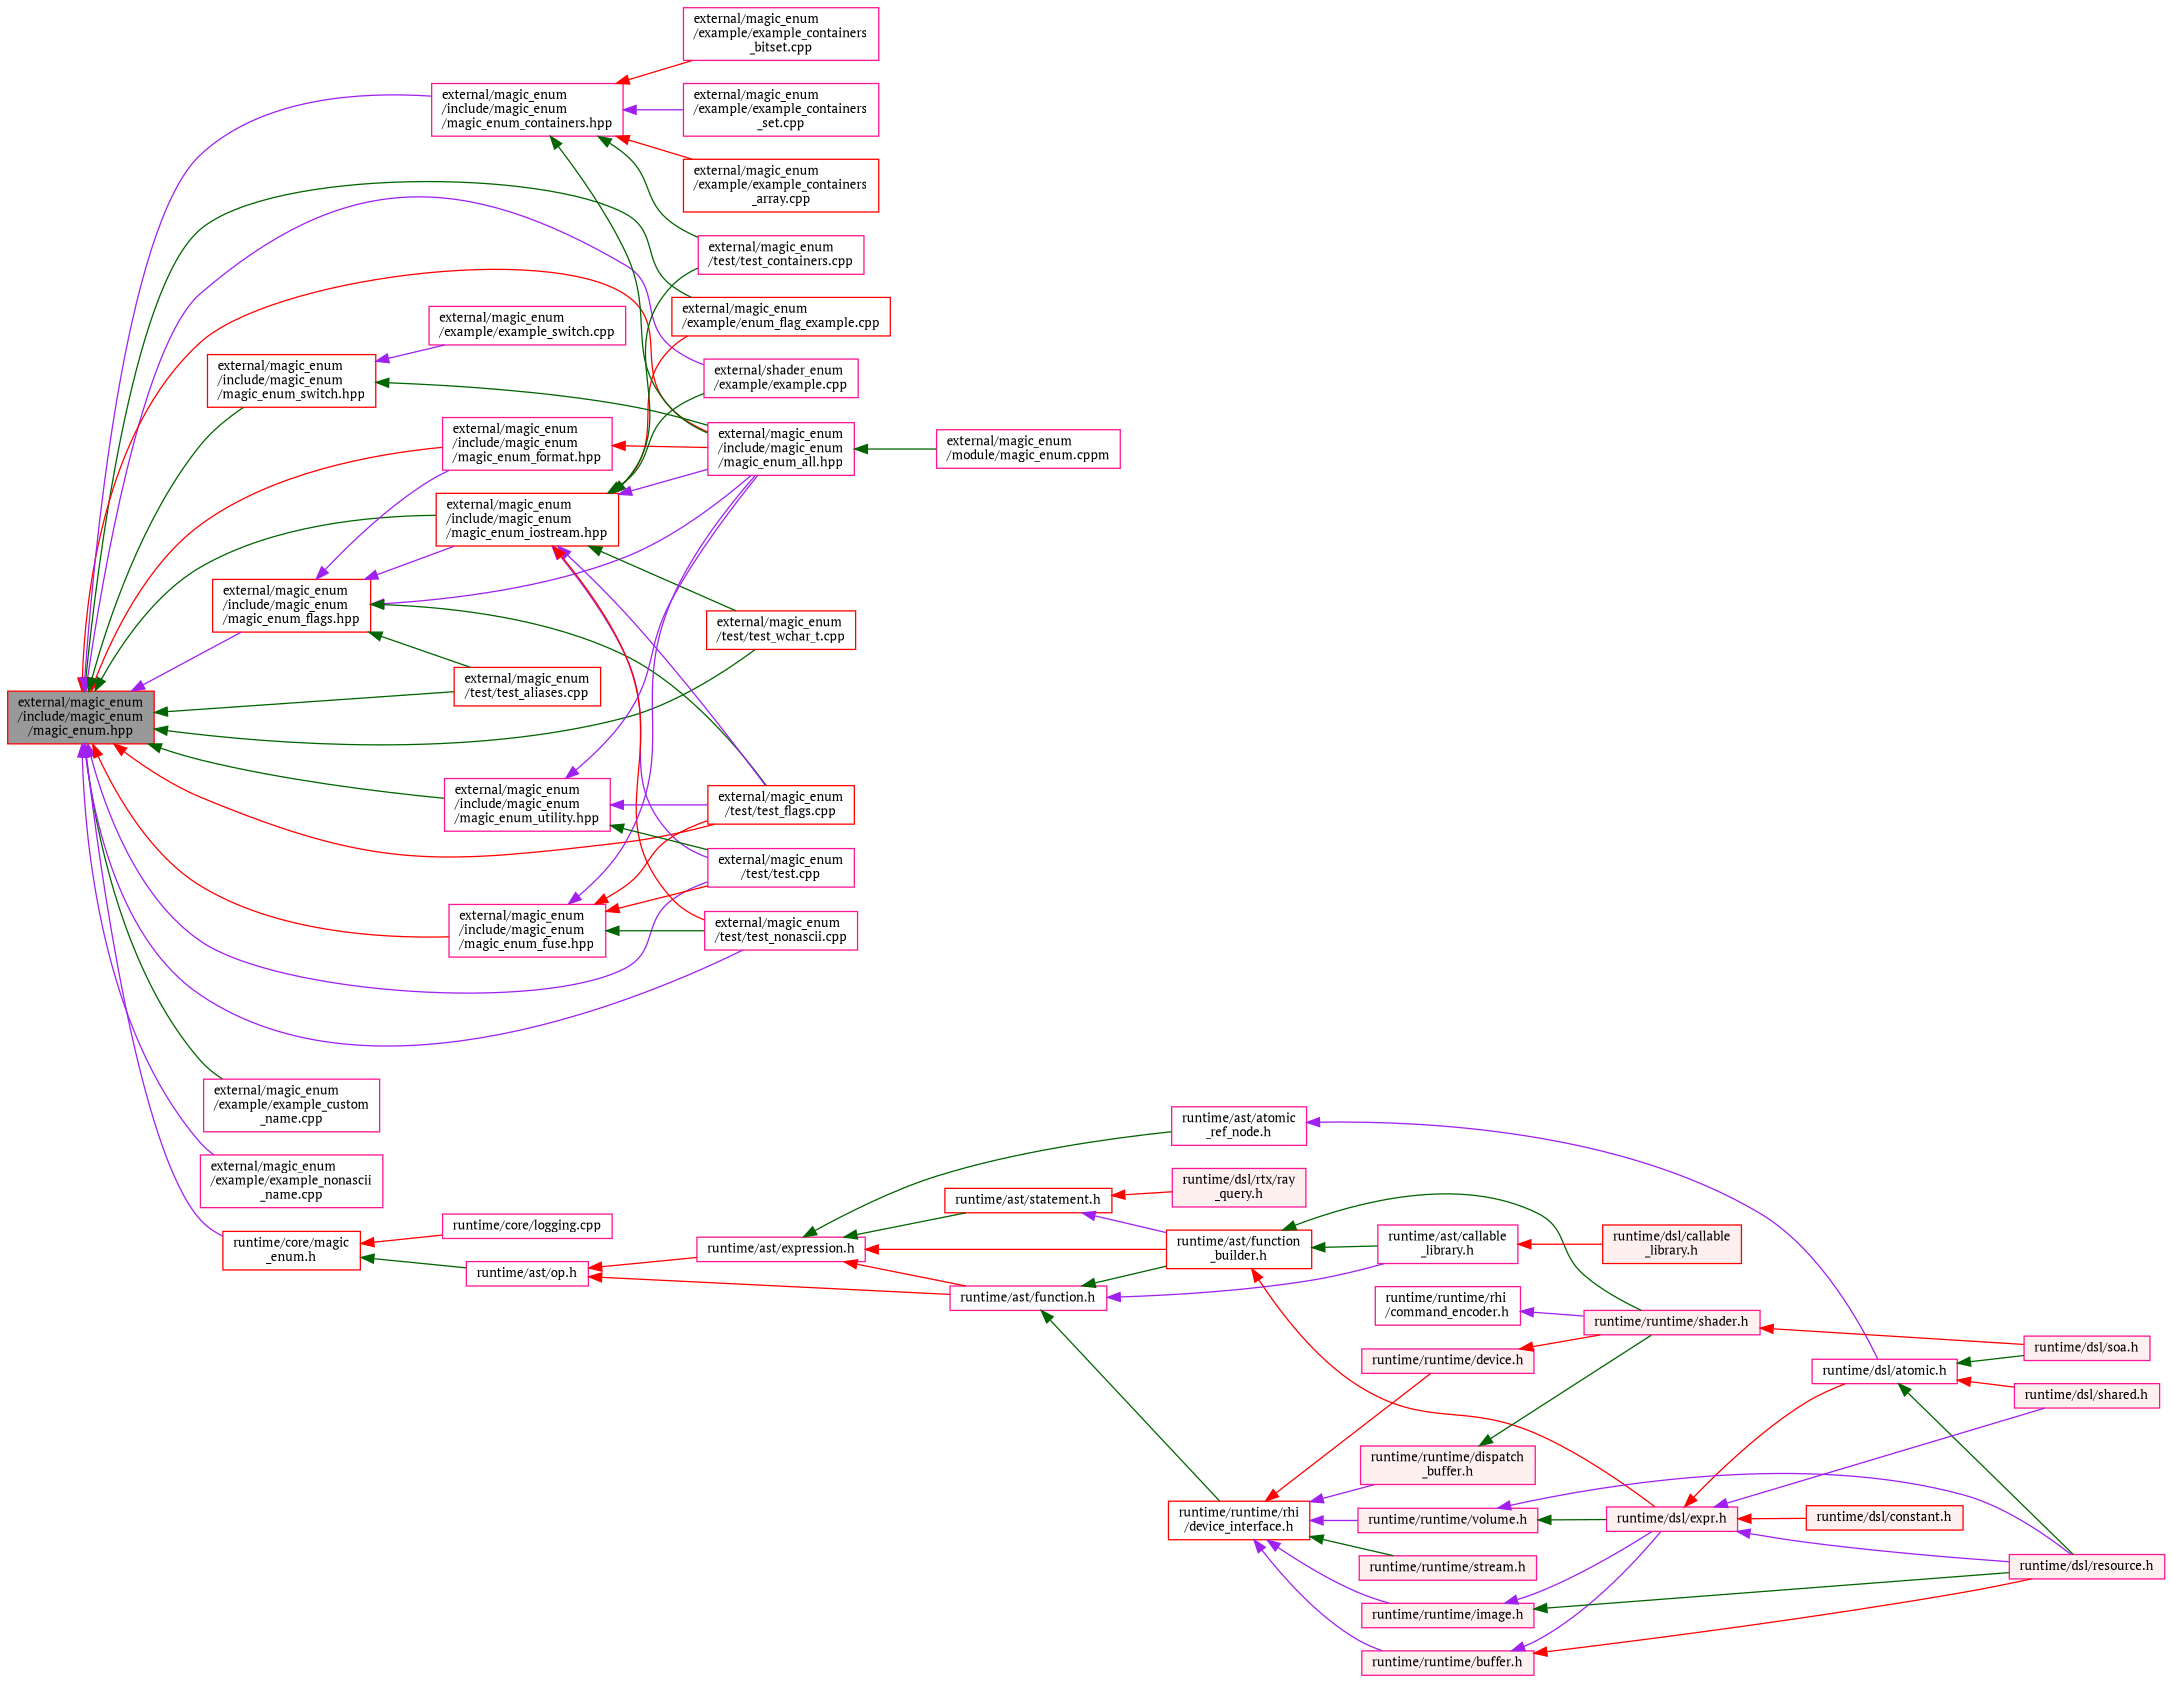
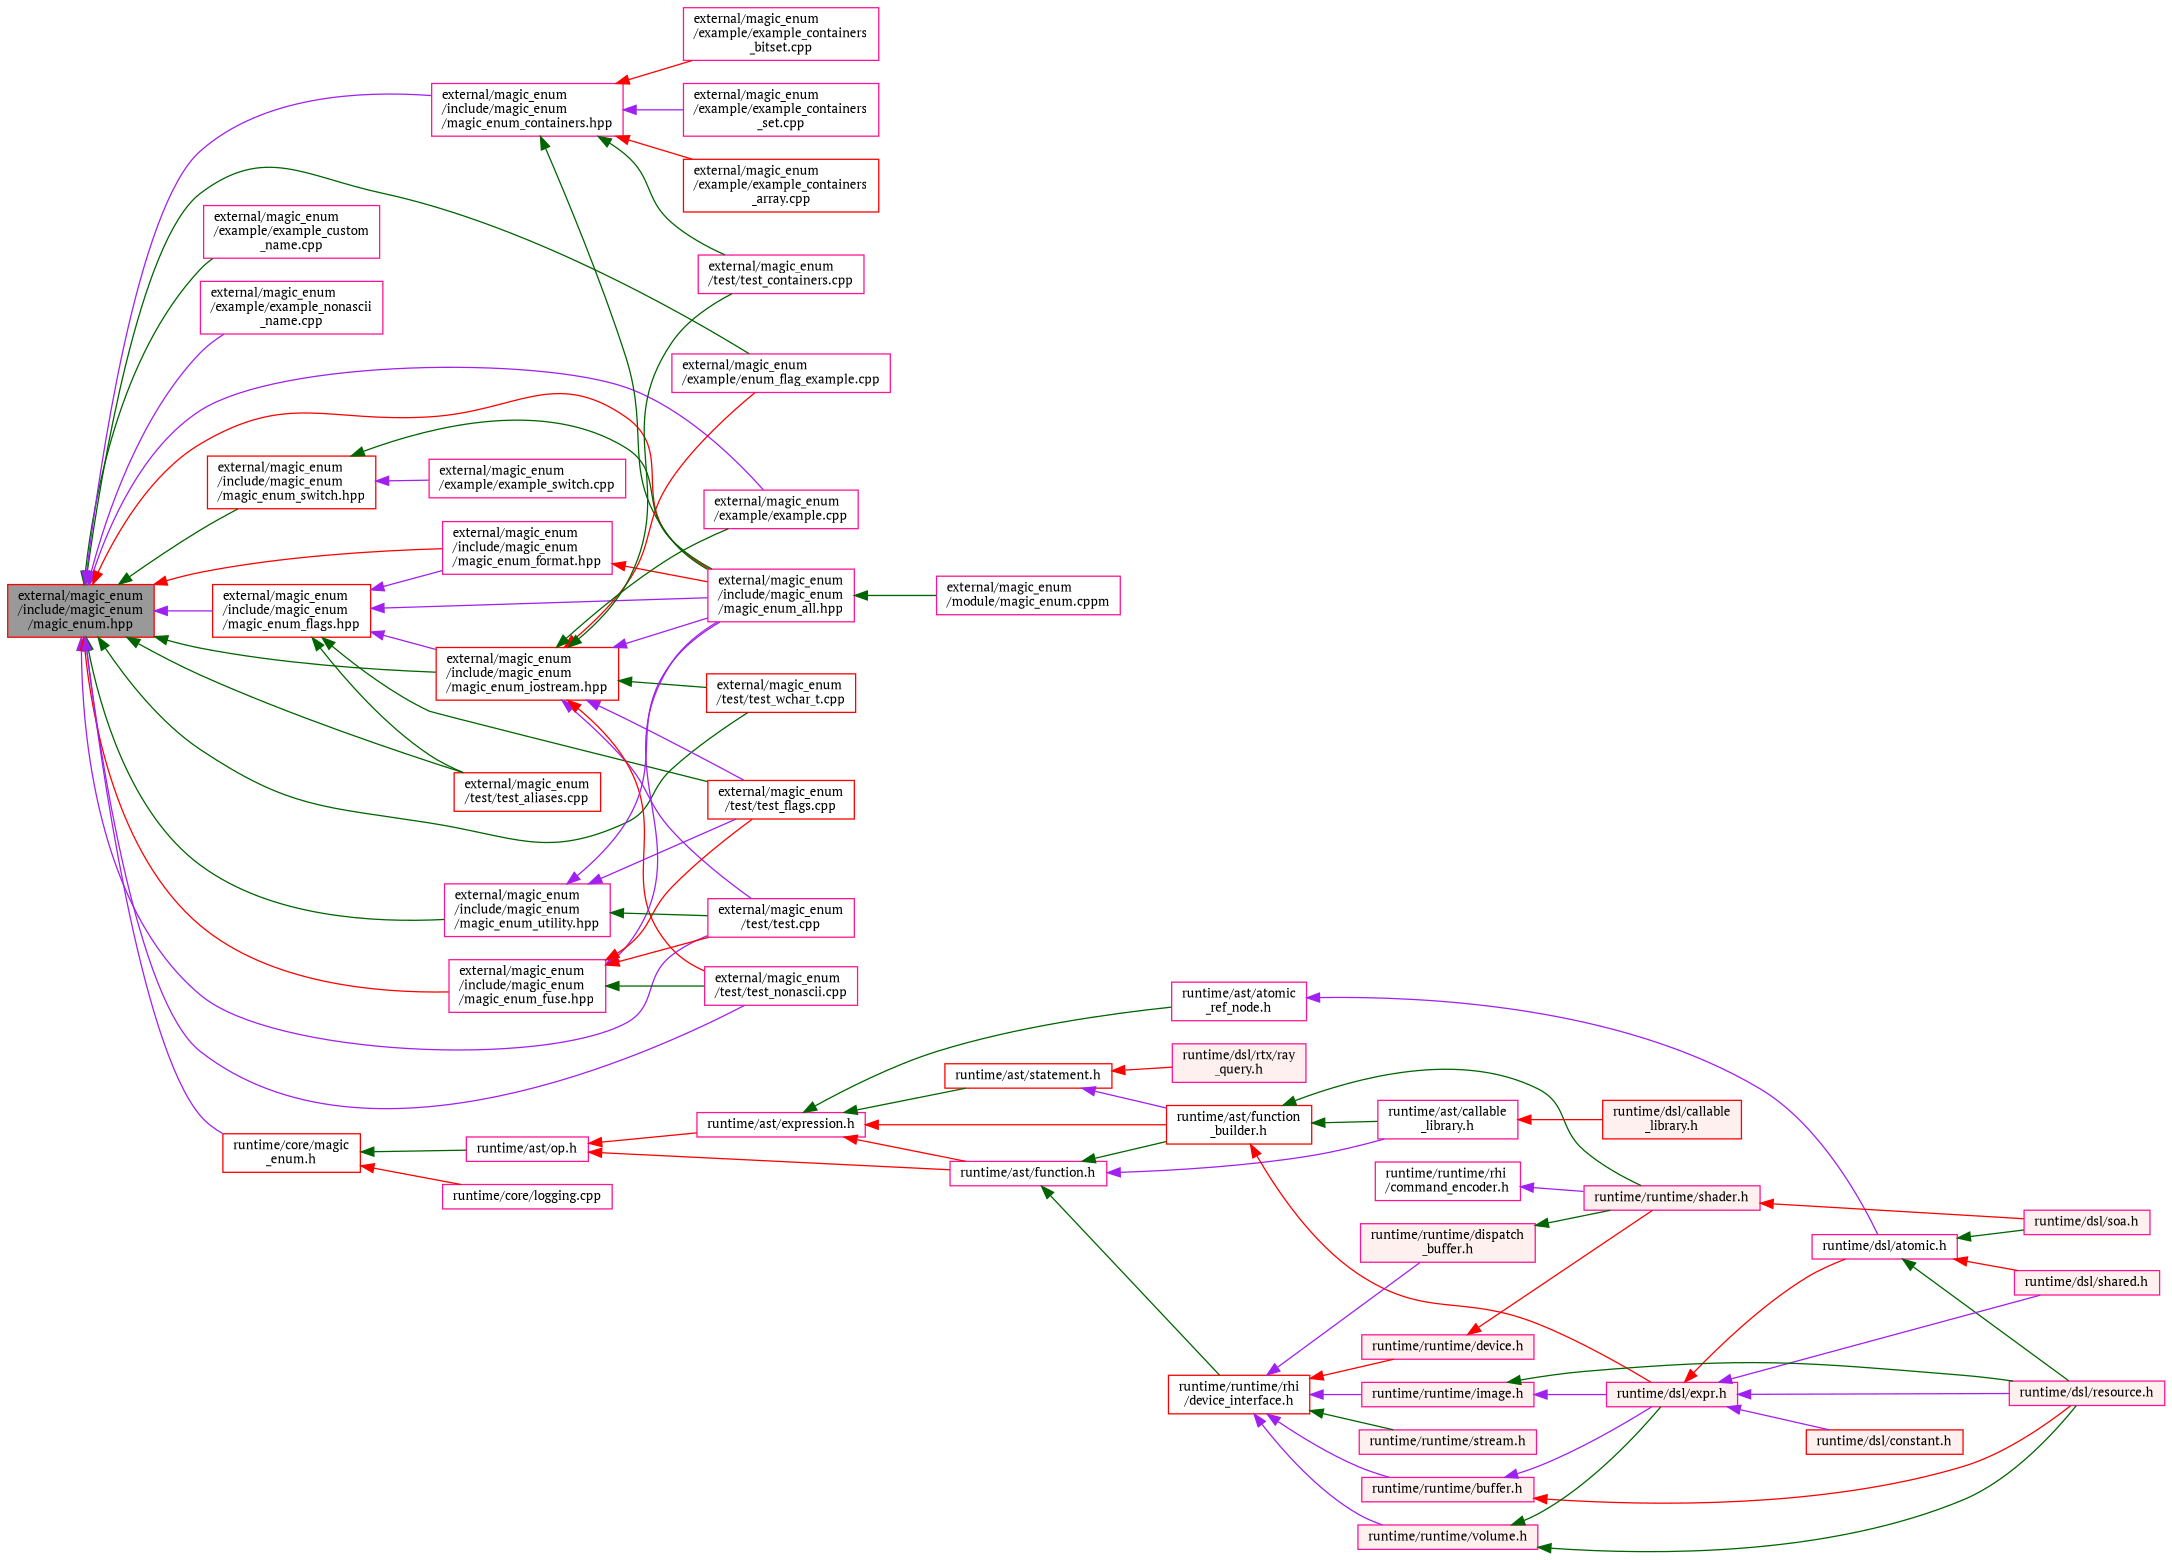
  digraph {
    fontname="PT Serif"
    rankdir=LR
    node [color=deeppink fillcolor=white fontname="PT Serif" fontsize=10 shape=box style=filled]
    edge [color=darkgreen dir=back fontname="PT Serif" fontsize=10 labelfontname=Helvetica labelfontsize=10 style=solid]
    n1 [color=red fillcolor=grey60 fontcolor=black height=0.2 label="external/magic_enum\l/include/magic_enum\l/magic_enum.hpp" width=0.4]
-   n2 [color=red height=0.2 label="external/magic_enum\l/example/enum_flag_example.cpp" width=0.4]
-   n3 [height=0.2 label="external/shader_enum\l/example/example.cpp" width=0.4]
+   n2 [height=0.2 label="external/magic_enum\l/example/enum_flag_example.cpp" width=0.4]
+   n3 [height=0.2 label="external/magic_enum\l/example/example.cpp" width=0.4]
    n4 [height=0.2 label="external/magic_enum\l/example/example_custom\l_name.cpp" width=0.4]
    n5 [height=0.2 label="external/magic_enum\l/example/example_nonascii\l_name.cpp" width=0.4]
    n6 [height=0.2 label="external/magic_enum\l/include/magic_enum\l/magic_enum_all.hpp" width=0.4]
    n7 [height=0.2 label="external/magic_enum\l/include/magic_enum\l/magic_enum_containers.hpp" width=0.4]
    n8 [color=red height=0.2 label="external/magic_enum\l/include/magic_enum\l/magic_enum_flags.hpp" width=0.4]
    n9 [height=0.2 label="external/magic_enum\l/include/magic_enum\l/magic_enum_format.hpp" width=0.4]
    n10 [color=red height=0.2 label="external/magic_enum\l/include/magic_enum\l/magic_enum_iostream.hpp" width=0.4]
    n11 [height=0.2 label="external/magic_enum\l/test/test.cpp" width=0.4]
    n12 [color=red height=0.2 label="external/magic_enum\l/test/test_flags.cpp" width=0.4]
    n13 [height=0.2 label="external/magic_enum\l/test/test_nonascii.cpp" width=0.4]
    n14 [color=red height=0.2 label="external/magic_enum\l/test/test_wchar_t.cpp" width=0.4]
    n15 [color=red height=0.2 label="external/magic_enum\l/test/test_aliases.cpp" width=0.4]
    n16 [height=0.2 label="external/magic_enum\l/include/magic_enum\l/magic_enum_fuse.hpp" width=0.4]
    n17 [color=red height=0.2 label="external/magic_enum\l/include/magic_enum\l/magic_enum_switch.hpp" width=0.4]
    n18 [height=0.2 label="external/magic_enum\l/include/magic_enum\l/magic_enum_utility.hpp" width=0.4]
    n19 [color=red height=0.2 label="runtime/core/magic\l_enum.h" width=0.4]
    n20 [height=0.2 label="external/magic_enum\l/module/magic_enum.cppm" width=0.4]
    n21 [color=red height=0.2 label="external/magic_enum\l/example/example_containers\l_array.cpp" width=0.4]
    n22 [height=0.2 label="external/magic_enum\l/example/example_containers\l_bitset.cpp" width=0.4]
    n23 [height=0.2 label="external/magic_enum\l/example/example_containers\l_set.cpp" width=0.4]
    n24 [height=0.2 label="external/magic_enum\l/test/test_containers.cpp" width=0.4]
    n25 [height=0.2 label="external/magic_enum\l/example/example_switch.cpp" width=0.4]
    n26 [height=0.2 label="runtime/ast/op.h" width=0.4]
    n27 [height=0.2 label="runtime/core/logging.cpp" width=0.4]
    n28 [height=0.2 label="runtime/ast/expression.h" width=0.4]
    n29 [height=0.2 label="runtime/ast/function.h" width=0.4]
    n30 [height=0.2 label="runtime/ast/atomic\l_ref_node.h" width=0.4]
    n31 [color=red height=0.2 label="runtime/ast/function\l_builder.h" width=0.4]
    n32 [color=red height=0.2 label="runtime/ast/statement.h" width=0.4]
    n33 [height=0.2 label="runtime/ast/callable\l_library.h" width=0.4]
    n34 [color=red height=0.2 label="runtime/runtime/rhi\l/device_interface.h" width=0.4]
    n35 [height=0.2 label="runtime/dsl/atomic.h" width=0.4]
    n36 [fillcolor="#FFF0F0" height=0.2 label="runtime/dsl/expr.h" width=0.4]
    n37 [fillcolor="#FFF0F0" height=0.2 label="runtime/runtime/shader.h" width=0.4]
    n38 [fillcolor="#FFF0F0" height=0.2 label="runtime/dsl/rtx/ray\l_query.h" width=0.4]
    n39 [fillcolor="#FFF0F0" height=0.2 label="runtime/dsl/resource.h" width=0.4]
    n40 [fillcolor="#FFF0F0" height=0.2 label="runtime/dsl/shared.h" width=0.4]
    n41 [fillcolor="#FFF0F0" height=0.2 label="runtime/dsl/soa.h" width=0.4]
    n42 [color=red fillcolor="#FFF0F0" height=0.2 label="runtime/dsl/callable\l_library.h" width=0.4]
    n43 [height=0.2 label="runtime/runtime/rhi\l/command_encoder.h" width=0.4]
    n44 [fillcolor="#FFF0F0" height=0.2 label="runtime/runtime/buffer.h" width=0.4]
    n45 [fillcolor="#FFF0F0" height=0.2 label="runtime/runtime/device.h" width=0.4]
    n46 [fillcolor="#FFF0F0" height=0.2 label="runtime/runtime/dispatch\l_buffer.h" width=0.4]
    n47 [fillcolor="#FFF0F0" height=0.2 label="runtime/runtime/image.h" width=0.4]
    n48 [fillcolor="#FFF0F0" height=0.2 label="runtime/runtime/stream.h" width=0.4]
    n49 [fillcolor="#FFF0F0" height=0.2 label="runtime/runtime/volume.h" width=0.4]
    n50 [color=red fillcolor="#FFF0F0" height=0.2 label="runtime/dsl/constant.h" width=0.4]
    n1 -> n2
    n1 -> n3 [color=purple]
    n1 -> n4
    n1 -> n5 [color=purple]
    n1 -> n6 [color=red]
    n1 -> n7 [color=purple]
    n1 -> n8 [color=purple]
    n1 -> n9 [color=red]
    n1 -> n10
    n1 -> n11 [color=purple]
-   n1 -> n12 [color=red]
    n1 -> n13 [color=purple]
    n1 -> n14
    n1 -> n15
    n1 -> n16 [color=red]
    n1 -> n17
    n1 -> n18
    n1 -> n19 [color=purple]
    n6 -> n20
    n7 -> n6
    n7 -> n21 [color=red]
    n7 -> n22 [color=red]
    n7 -> n23 [color=purple]
    n7 -> n24
    n8 -> n6 [color=purple]
    n8 -> n9 [color=purple]
    n8 -> n10 [color=purple]
    n8 -> n12
    n8 -> n15
    n9 -> n6 [color=red]
    n10 -> n2 [color=red]
    n10 -> n3
    n10 -> n6 [color=purple]
    n10 -> n11 [color=purple]
    n10 -> n12 [color=purple]
    n10 -> n13 [color=red]
    n10 -> n14
    n10 -> n24
    n16 -> n6 [color=purple]
    n16 -> n11 [color=red]
    n16 -> n12 [color=red]
    n16 -> n13
    n17 -> n6
    n17 -> n25 [color=purple]
    n18 -> n6 [color=purple]
    n18 -> n11
    n18 -> n12 [color=purple]
    n19 -> n26
    n19 -> n27 [color=red]
    n26 -> n28 [color=red]
    n26 -> n29 [color=red]
    n28 -> n29 [color=red]
    n28 -> n30
    n28 -> n31 [color=red]
    n28 -> n32
    n29 -> n31
    n29 -> n33 [color=purple]
    n29 -> n34
    n30 -> n35 [color=purple]
    n31 -> n33
    n31 -> n36 [color=red]
    n31 -> n37
    n32 -> n31 [color=purple]
    n32 -> n38 [color=red]
    n33 -> n42 [color=red]
    n34 -> n44 [color=purple]
    n34 -> n45 [color=red]
    n34 -> n46 [color=purple]
    n34 -> n47 [color=purple]
    n34 -> n48
    n34 -> n49 [color=purple]
    n35 -> n39
    n35 -> n40 [color=red]
    n35 -> n41
    n36 -> n35 [color=red]
    n36 -> n39 [color=purple]
    n36 -> n40 [color=purple]
-   n36 -> n50 [color=red]
+   n36 -> n50 [color=purple]
    n37 -> n41 [color=red]
    n43 -> n37 [color=purple]
    n44 -> n36 [color=purple]
    n44 -> n39 [color=red]
    n45 -> n37 [color=red]
    n46 -> n37
    n47 -> n36 [color=purple]
    n47 -> n39
    n49 -> n36
-   n49 -> n39 [color=purple]
+   n49 -> n39
  }
